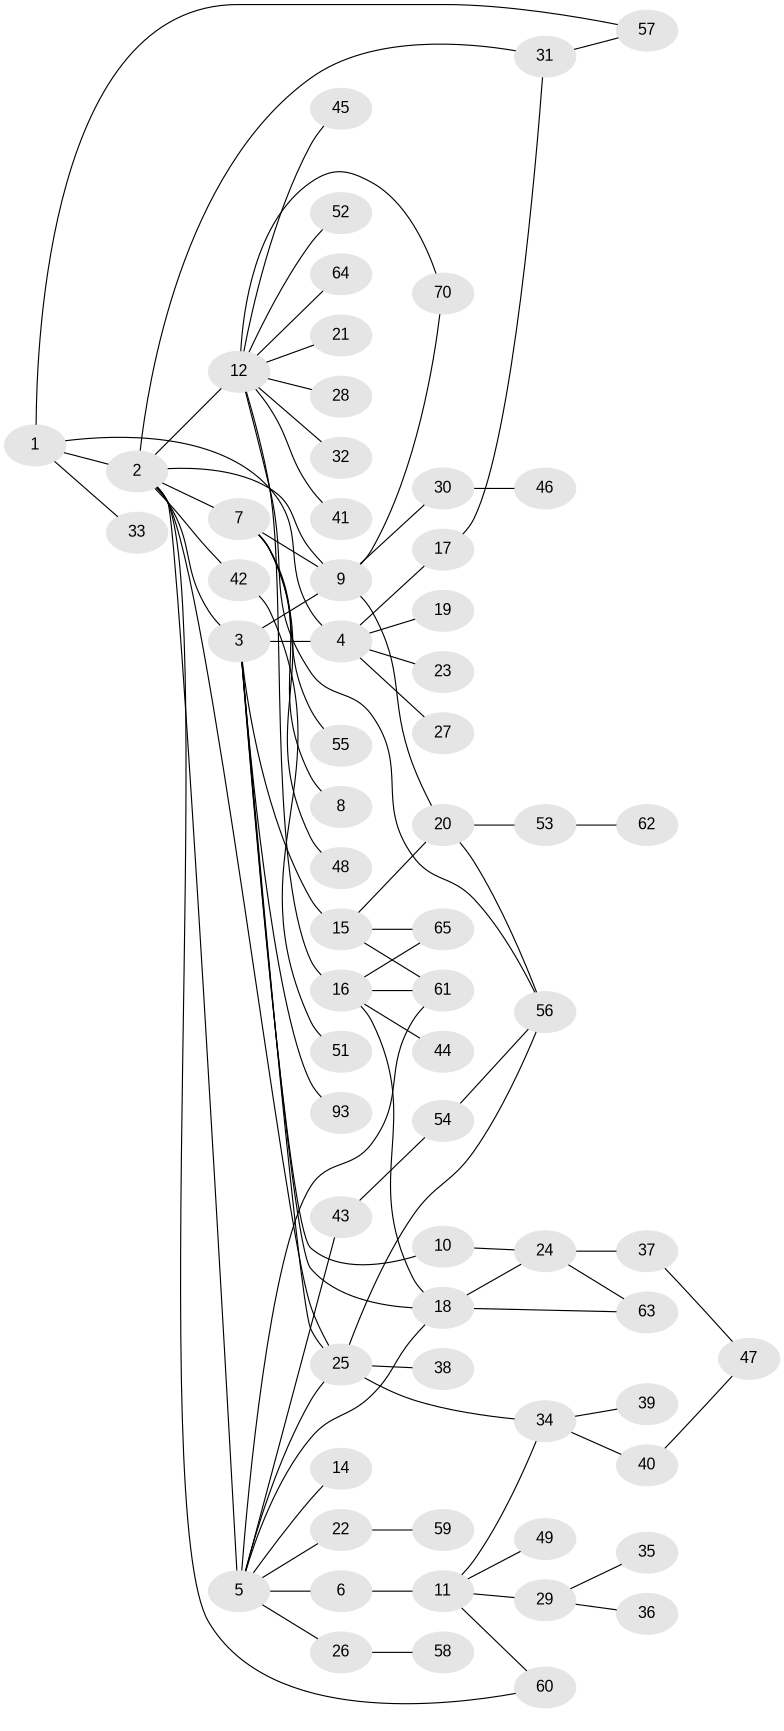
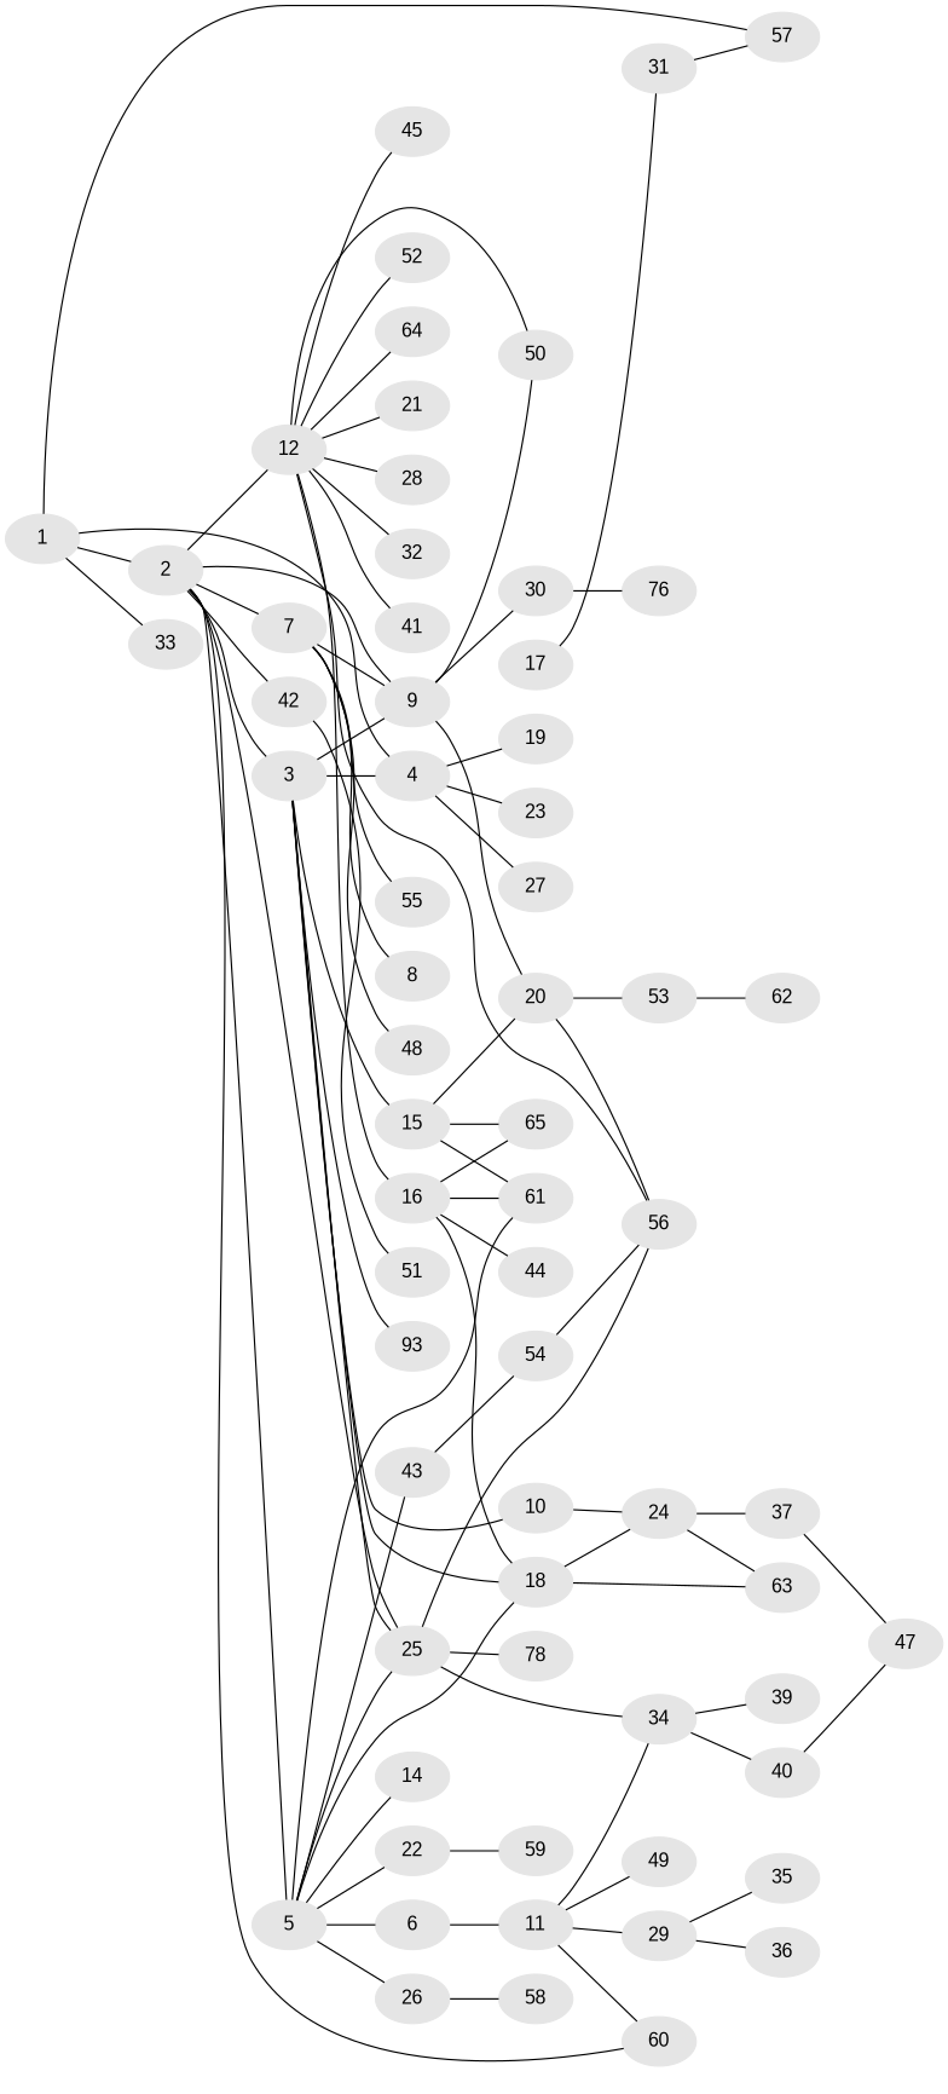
  graph {
    fontname="Liberation Sans"
    rankdir=LR
    node [color=gray90 fontname="Liberation Sans" style=filled]
    edge [fontname="Liberation Sans" weight=1.0]
    1
    2
    4
    33
    57
    3
    5
    7
    9
    12
    25
    31
    42
    60
    17
    19
    23
    27
    10
    n20 [label=93]
    15
    18
    6
    14
    22
    26
    43
    61
    8
    48
    55
    20
    30
-   50 [label=70]
+   50
    16
    21
    28
    32
    41
    45
    52
    56
    64
    34
-   38
+   38 [label=78]
    51
    24
    65
    63
    11
    59
    58
    54
    29
    49
    53
-   46
+   46 [label=76]
    37
    35
    36
    39
    40
    44
    62
    47
    1 -- 2
    1 -- 4
    1 -- 33
    1 -- 57
    2 -- 3
    2 -- 5
    2 -- 7
    2 -- 9 [weight=2.0]
    2 -- 12
    2 -- 25
-   2 -- 31 [weight=6.0]
    2 -- 42
    2 -- 60
-   4 -- 17
    4 -- 19
    4 -- 23
    4 -- 27
    3 -- 4
    3 -- 9 [weight=10.0]
    3 -- 25
    3 -- 10
    3 -- n20
    3 -- 15
    3 -- 18
    5 -- 25
    5 -- 18
    5 -- 6 [weight=9.0]
    5 -- 14
    5 -- 22
    5 -- 26
    5 -- 43
    5 -- 61
    7 -- 9
    7 -- 8
    7 -- 48
    7 -- 55
    9 -- 20
    9 -- 30
    9 -- 50
    12 -- 50
    12 -- 16
    12 -- 21
    12 -- 28
    12 -- 32
    12 -- 41 [weight=2.0]
    12 -- 45
    12 -- 52
    12 -- 56
    12 -- 64
    25 -- 56
    25 -- 34
    25 -- 38 [weight=2.0]
    31 -- 57
    42 -- 51
    17 -- 31
    10 -- 24
    15 -- 61
    15 -- 20 [weight=3.0]
    15 -- 65
    18 -- 24
    18 -- 63
    6 -- 11
    22 -- 59
    26 -- 58
    43 -- 54
    20 -- 56
    20 -- 53
    30 -- 46
    16 -- 18
    16 -- 61
    16 -- 65
    16 -- 44
    34 -- 39 [weight=2.0]
    34 -- 40
    24 -- 63
    24 -- 37 [weight=2.0]
    11 -- 60
    11 -- 34
    11 -- 29
    11 -- 49
    54 -- 56
    29 -- 35
    29 -- 36
    53 -- 62
    37 -- 47
    40 -- 47
  }
